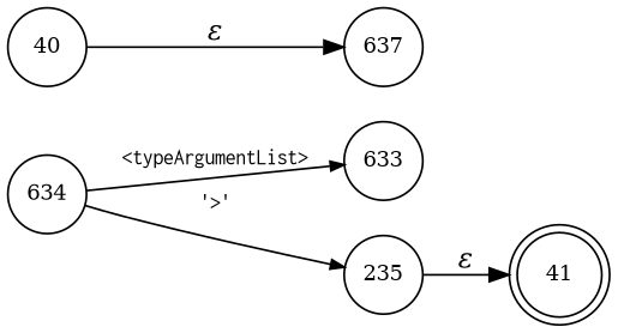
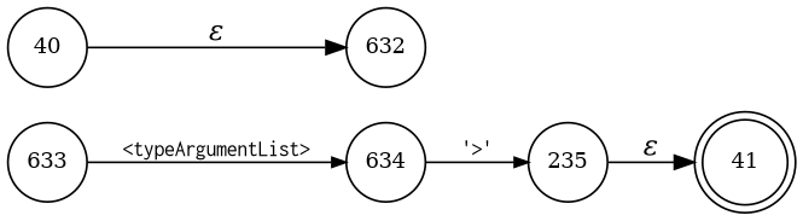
  digraph {
    rankdir=LR
    node [fixedsize=true fontsize=11 shape=circle peripheries=1]
    edge [fontname="Times-Italic"]
    n1 [label=41 shape=doublecircle width=.6 peripheries=""]
    n2 [label=40 width=.55]
-   n3 [label=637 width=.55]
+   n3 [label=632 width=.55]
    n4 [label=633 width=.55]
    n5 [label=634 width=.55]
    n6 [label=235 width=.55]
    n2 -> n3 [label="&epsilon;"]
-   n5 -> n4 [arrowhead=normal arrowsize=.7 fontname=Courier fontsize=11 label="<typeArgumentList>"]
+   n4 -> n5 [arrowhead=normal arrowsize=.7 fontname=Courier fontsize=11 label="<typeArgumentList>"]
    n5 -> n6 [arrowhead=normal arrowsize=.7 fontname=Courier fontsize=11 label="'>'"]
    n6 -> n1 [label="&epsilon;"]
  }
